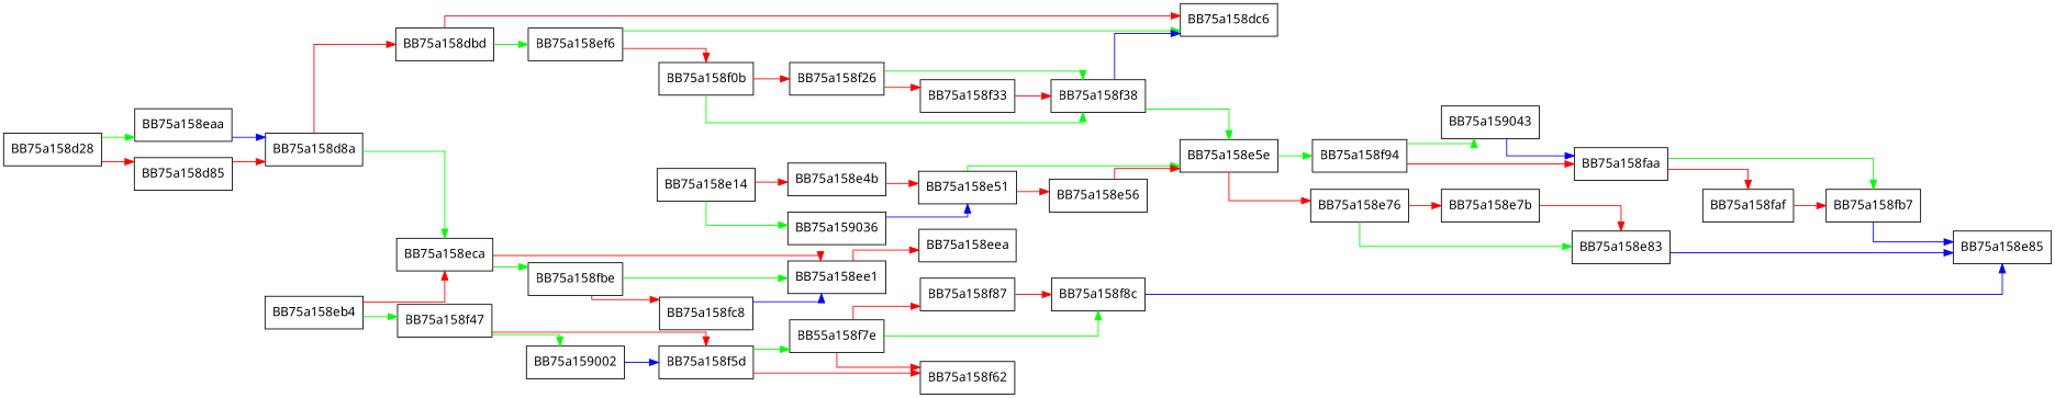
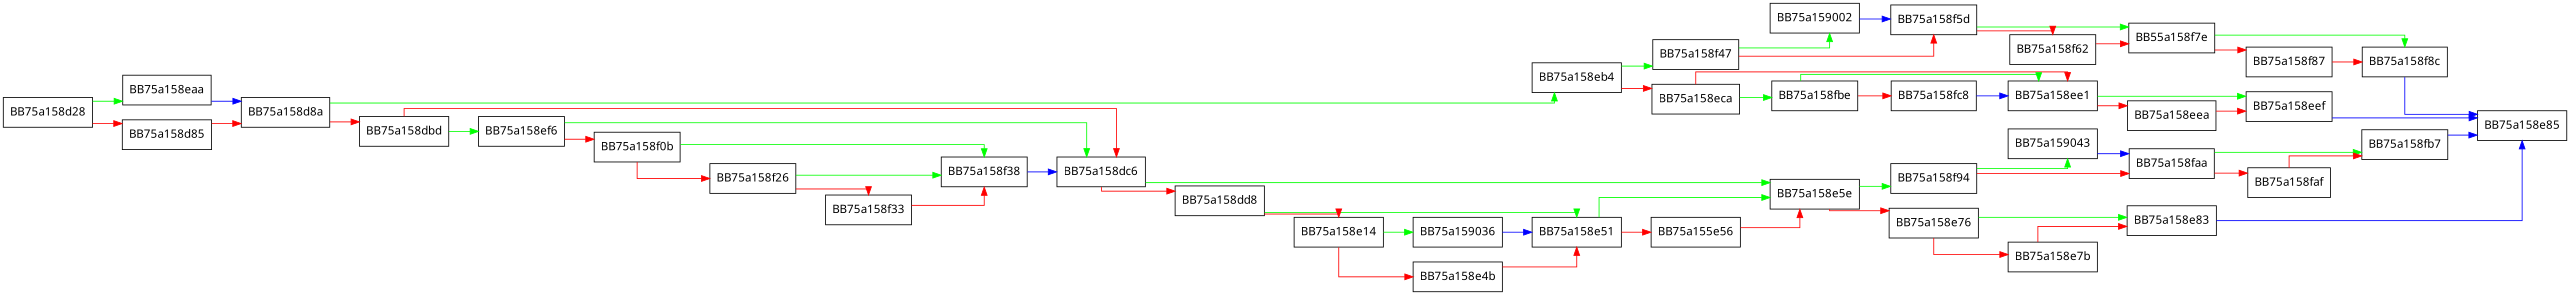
  digraph {
    fontname="Noto Sans"
    rankdir=LR
    splines=ortho
    node [fontname="Noto Sans" shape=box]
    edge [color=red fontname="Noto Sans"]
    BB75a158d28
    BB75a158eaa
    BB75a158d85
    BB75a158d8a
    BB75a158eb4
    BB75a158dbd
    BB75a158f47
    BB75a158eca
    BB75a158ef6
    BB75a158dc6
    BB75a159002
    BB75a158f5d
    BB75a158fbe
    BB75a158ee1
    BB75a158f0b
    BB75a158e5e
+   BB75a158dd8
    BB75a158f38
    BB75a158f26
    BB75a158f94
    BB75a158e76
    BB75a158e51
    BB75a158e14
    BB75a159043
    BB75a158faa
    BB75a158e83
    BB75a158e7b
-   BB75a158e56
+   BB75a158e56 [label=BB75a155e56]
    BB75a159036
    BB75a158e4b
    BB75a158fb7
    BB75a158faf
    BB75a158e85
    n34 [label=BB55a158f7e]
    BB75a158f62
    BB75a158fc8
+   BB75a158eef
    BB75a158eea
    BB75a158f33
    BB75a158f8c
    BB75a158f87
    BB75a158d28 -> BB75a158eaa [color=green]
    BB75a158d28 -> BB75a158d85
    BB75a158eaa -> BB75a158d8a [color=blue]
    BB75a158d85 -> BB75a158d8a
-   BB75a158d8a -> BB75a158eca [color=green]
+   BB75a158d8a -> BB75a158eb4 [color=green]
    BB75a158d8a -> BB75a158dbd
    BB75a158eb4 -> BB75a158f47 [color=green]
    BB75a158eb4 -> BB75a158eca
    BB75a158dbd -> BB75a158ef6 [color=green]
    BB75a158dbd -> BB75a158dc6
    BB75a158f47 -> BB75a159002 [color=green]
    BB75a158f47 -> BB75a158f5d
    BB75a158eca -> BB75a158fbe [color=green]
    BB75a158eca -> BB75a158ee1
    BB75a158ef6 -> BB75a158dc6 [color=green]
    BB75a158ef6 -> BB75a158f0b
-   BB75a158f38 -> BB75a158e5e [color=green]
+   BB75a158dc6 -> BB75a158e5e [color=green]
+   BB75a158dc6 -> BB75a158dd8
    BB75a159002 -> BB75a158f5d [color=blue]
    BB75a158f5d -> n34 [color=green]
    BB75a158f5d -> BB75a158f62
    BB75a158fbe -> BB75a158ee1 [color=green]
    BB75a158fbe -> BB75a158fc8
+   BB75a158ee1 -> BB75a158eef [color=green]
    BB75a158ee1 -> BB75a158eea
    BB75a158f0b -> BB75a158f38 [color=green]
    BB75a158f0b -> BB75a158f26
    BB75a158e5e -> BB75a158f94 [color=green]
    BB75a158e5e -> BB75a158e76
+   BB75a158dd8 -> BB75a158e51 [color=green]
+   BB75a158dd8 -> BB75a158e14
    BB75a158f38 -> BB75a158dc6 [color=blue]
    BB75a158f26 -> BB75a158f38 [color=green]
    BB75a158f26 -> BB75a158f33
    BB75a158f94 -> BB75a159043 [color=green]
    BB75a158f94 -> BB75a158faa
    BB75a158e76 -> BB75a158e83 [color=green]
    BB75a158e76 -> BB75a158e7b
    BB75a158e51 -> BB75a158e5e [color=green]
    BB75a158e51 -> BB75a158e56
    BB75a158e14 -> BB75a159036 [color=green]
    BB75a158e14 -> BB75a158e4b
    BB75a159043 -> BB75a158faa [color=blue]
    BB75a158faa -> BB75a158fb7 [color=green]
    BB75a158faa -> BB75a158faf
    BB75a158e83 -> BB75a158e85 [color=blue]
    BB75a158e7b -> BB75a158e83
    BB75a158e56 -> BB75a158e5e
    BB75a159036 -> BB75a158e51 [color=blue]
    BB75a158e4b -> BB75a158e51
    BB75a158fb7 -> BB75a158e85 [color=blue]
    BB75a158faf -> BB75a158fb7
    n34 -> BB75a158f8c [color=green]
    n34 -> BB75a158f87
-   n34 -> BB75a158f62
+   BB75a158f62 -> n34
    BB75a158fc8 -> BB75a158ee1 [color=blue]
+   BB75a158eef -> BB75a158e85 [color=blue]
+   BB75a158eea -> BB75a158eef
    BB75a158f33 -> BB75a158f38
    BB75a158f8c -> BB75a158e85 [color=blue]
    BB75a158f87 -> BB75a158f8c
  }
